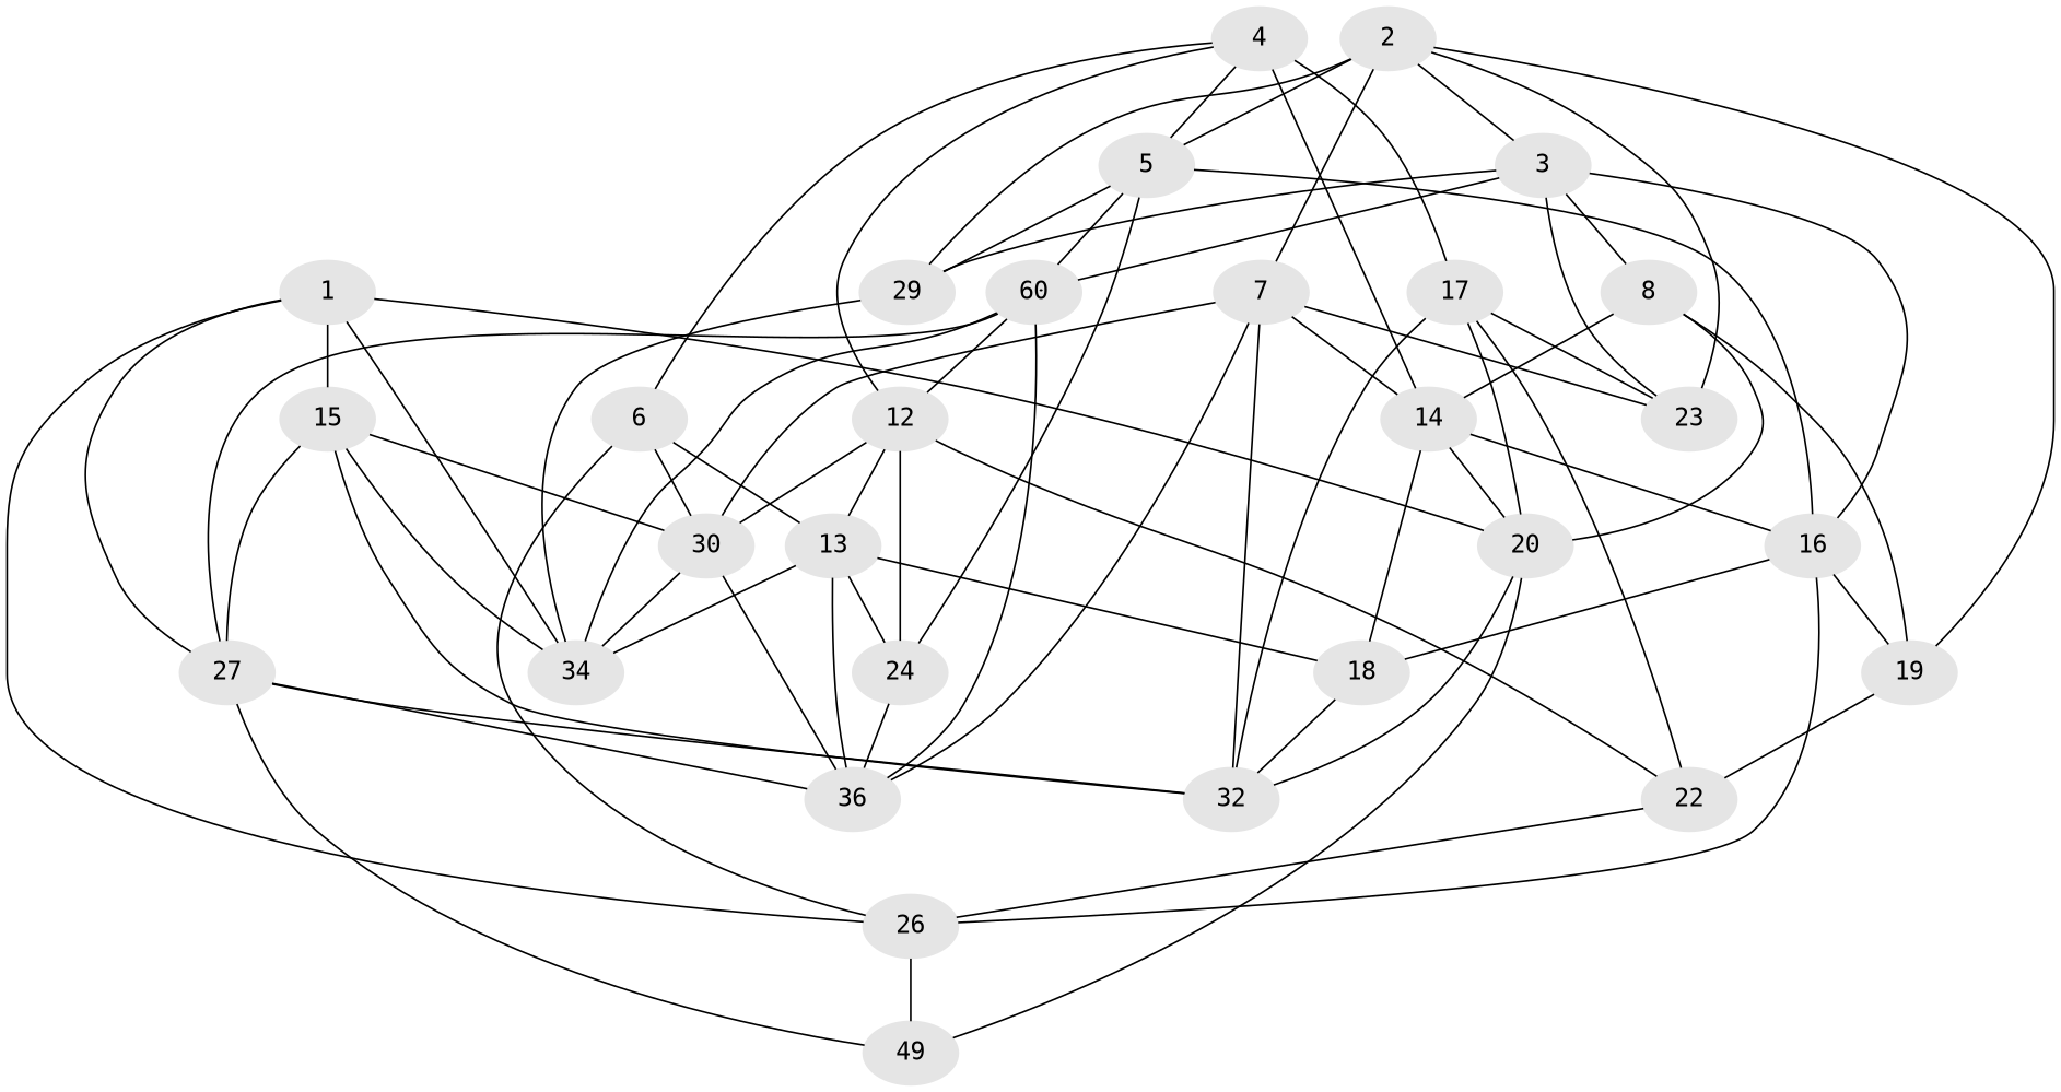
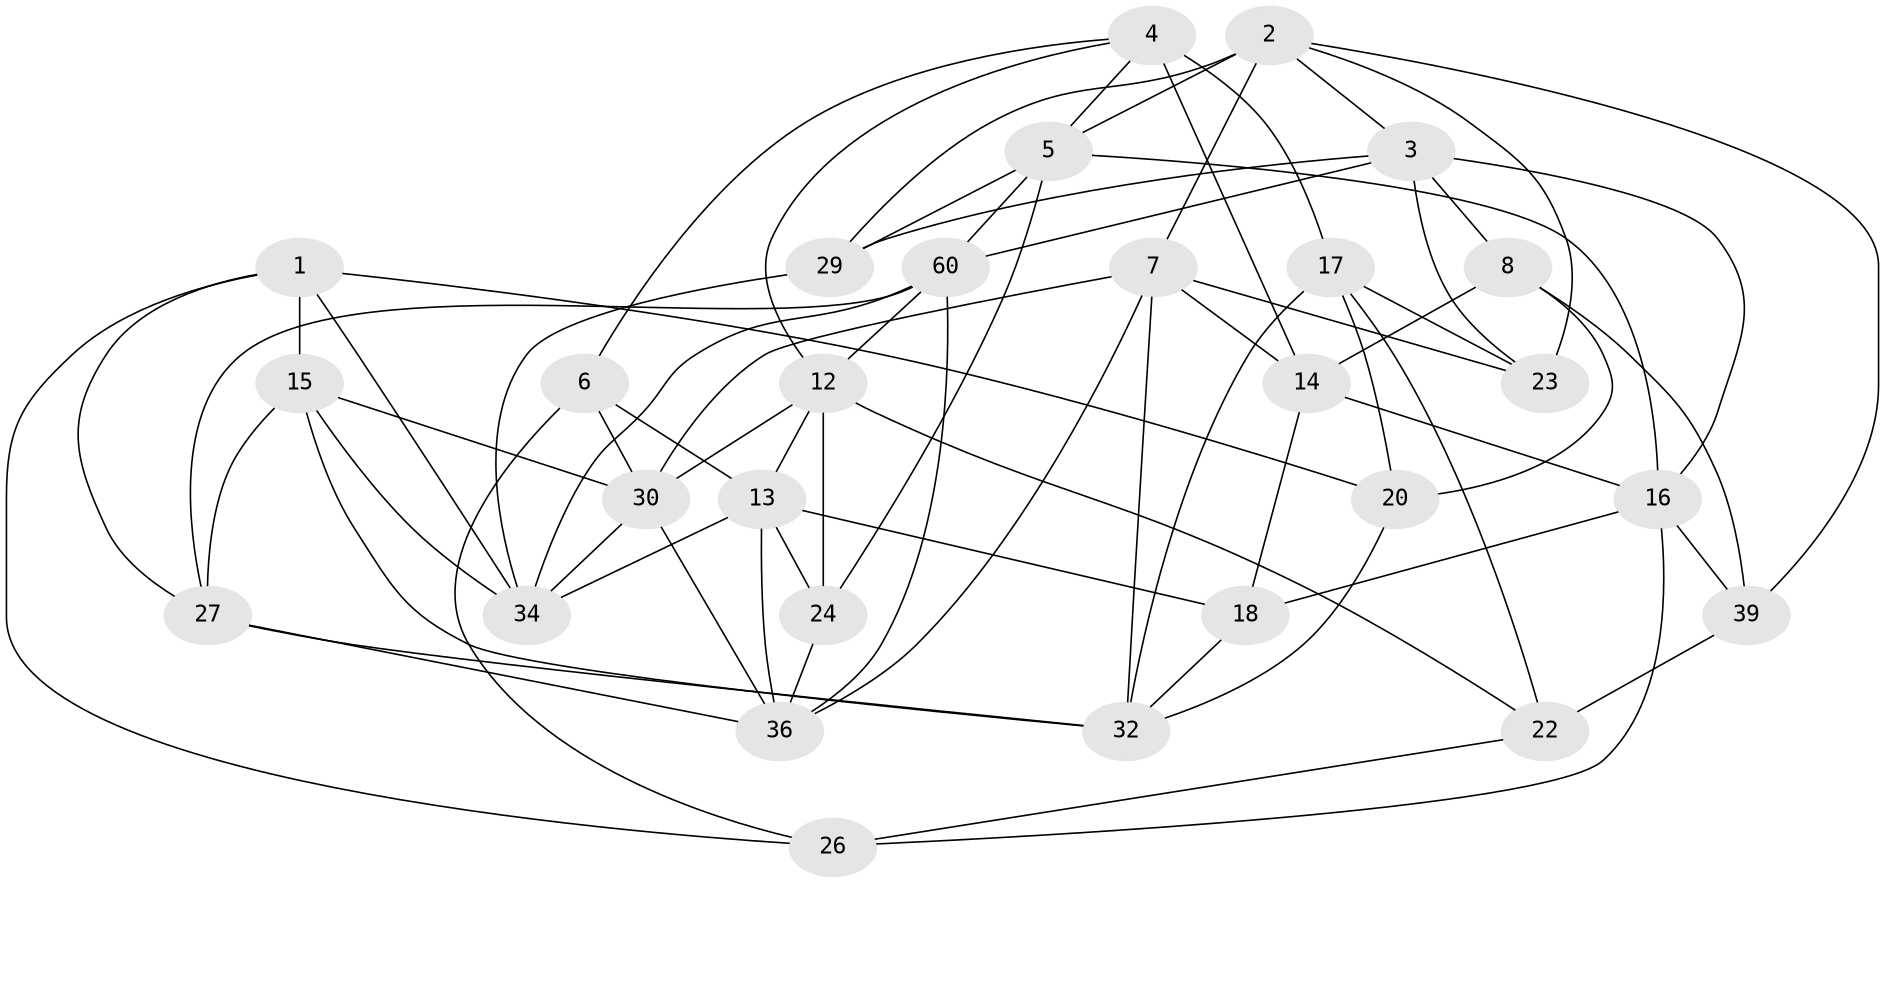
  graph {
    fontname="DejaVu Sans Mono"
    node [color=gray90 fontname="DejaVu Sans Mono" style=filled]
    edge [fontname="DejaVu Sans Mono"]
    1 [super="+35"]
    15 [super="+28"]
    20 [super="+21"]
    26 [super="+43"]
    27 [super="+50"]
    34 [super="+44"]
    30 [super="+47"]
    32 [super="+38"]
-   49
    36 [super="+37"]
    2 [super="+48"]
    3 [super="+42"]
    5 [super="+31"]
    7 [super="+11"]
-   19
+   19 [label=39]
    23
    29
    8
    n19 [label=60 super="+46"]
    16 [super="+45"]
    24
    14 [super="+33"]
    22
    12 [super="+40"]
    18
    4 [super="+9"]
    6 [super="+41"]
    17 [super="+39"]
    13 [super="+51"]
    1 -- 15 [weight=2]
    1 -- 20
    1 -- 26
    1 -- 27
    1 -- 34
    15 -- 27
    15 -- 34
    15 -- 30
    15 -- 32
    20 -- 32
-   20 -- 49
-   26 -- 49
    27 -- 32
-   27 -- 49
    27 -- 36
    30 -- 34
    30 -- 36
    2 -- 3
    2 -- 5
    2 -- 7
    2 -- 19
    2 -- 23
    2 -- 29
    3 -- 23
    3 -- 29
    3 -- 8
    3 -- n19
    3 -- 16
    5 -- 29
    5 -- n19
    5 -- 16
    5 -- 24
    7 -- 30
    7 -- 32
    7 -- 36
    7 -- 23
    7 -- 14
    19 -- 22
    29 -- 34
    8 -- 20
    8 -- 19
    8 -- 14
    n19 -- 27
    n19 -- 34
    n19 -- 36
    n19 -- 12
    16 -- 26
    16 -- 19
    16 -- 18
    24 -- 36
-   14 -- 20
    14 -- 16
    14 -- 18
    22 -- 26
    12 -- 30
    12 -- 24
    12 -- 22
    12 -- 13
    18 -- 32
    4 -- 5
    4 -- 14
    4 -- 12
    4 -- 6
    4 -- 17 [weight=2]
    6 -- 26
    6 -- 30
    6 -- 13
    17 -- 20
    17 -- 32
    17 -- 23
    17 -- 22
    13 -- 34
    13 -- 36
    13 -- 24
    13 -- 18
  }
